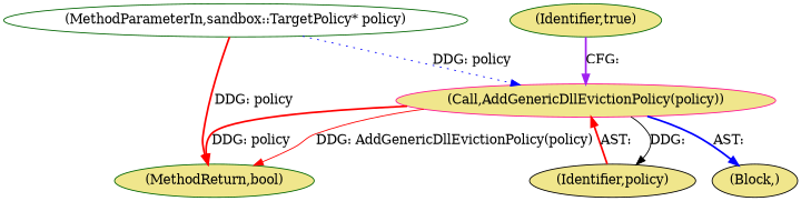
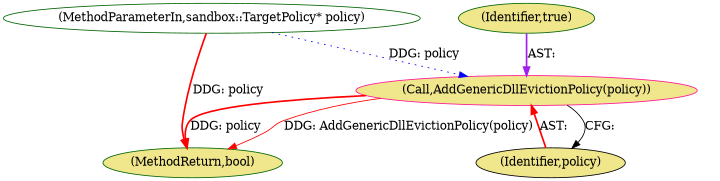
  digraph {
    node [color=darkgreen fillcolor=khaki style=filled]
    edge [color=red style=bold]
    n1 [color=deeppink label="(Call,AddGenericDllEvictionPolicy(policy))"]
-   n2 [color=black label="(Block,)"]
    n3 [color=black label="(Identifier,policy)"]
    n4 [label="(MethodReturn,bool)"]
    n5 [fillcolor=white label="(MethodParameterIn,sandbox::TargetPolicy* policy)"]
    n6 [label="(Identifier,true)"]
-   n1 -> n2 [color=blue label="AST: "]
-   n1 -> n3 [color=black label="DDG: " style=solid]
+   n1 -> n3 [color=black label="CFG: " style=solid]
    n1 -> n4 [label="DDG: AddGenericDllEvictionPolicy(policy)" style=solid]
    n1 -> n4 [label="DDG: policy"]
    n3 -> n1 [label="AST: "]
    n5 -> n1 [color=blue label="DDG: policy" style=dotted]
    n5 -> n4 [label="DDG: policy"]
-   n6 -> n1 [color=purple label="CFG: "]
+   n6 -> n1 [color=purple label="AST: "]
  }
